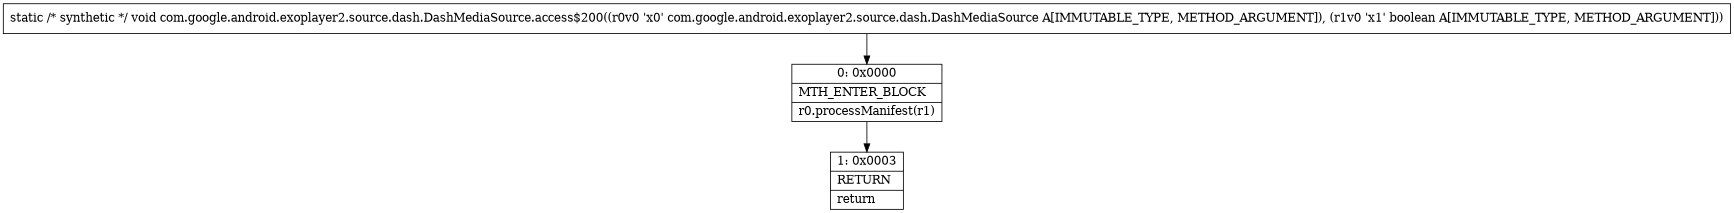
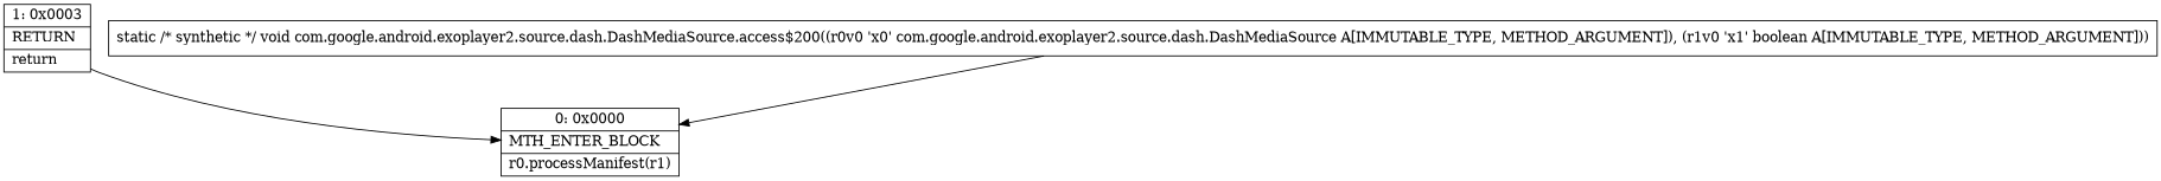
  digraph {
    node [shape=record]
    n1 [label="{0\:\ 0x0000|MTH_ENTER_BLOCK\l|r0.processManifest(r1)\l}"]
    n2 [label="{1\:\ 0x0003|RETURN\l|return\l}"]
    n3 [label="{static \/* synthetic *\/ void com.google.android.exoplayer2.source.dash.DashMediaSource.access$200((r0v0 'x0' com.google.android.exoplayer2.source.dash.DashMediaSource A[IMMUTABLE_TYPE, METHOD_ARGUMENT]), (r1v0 'x1' boolean A[IMMUTABLE_TYPE, METHOD_ARGUMENT])) }"]
-   n1 -> n2
+   n2 -> n1
    n3 -> n1
  }
